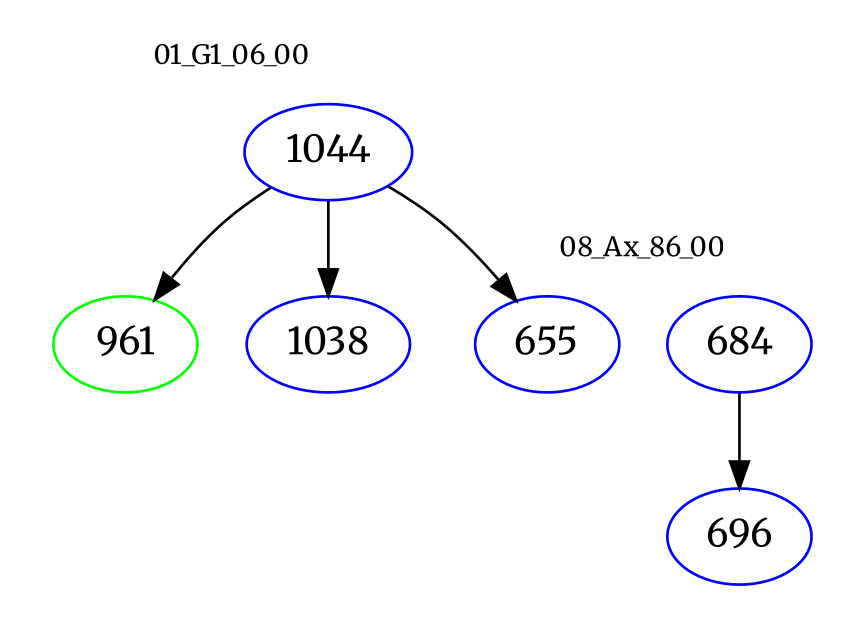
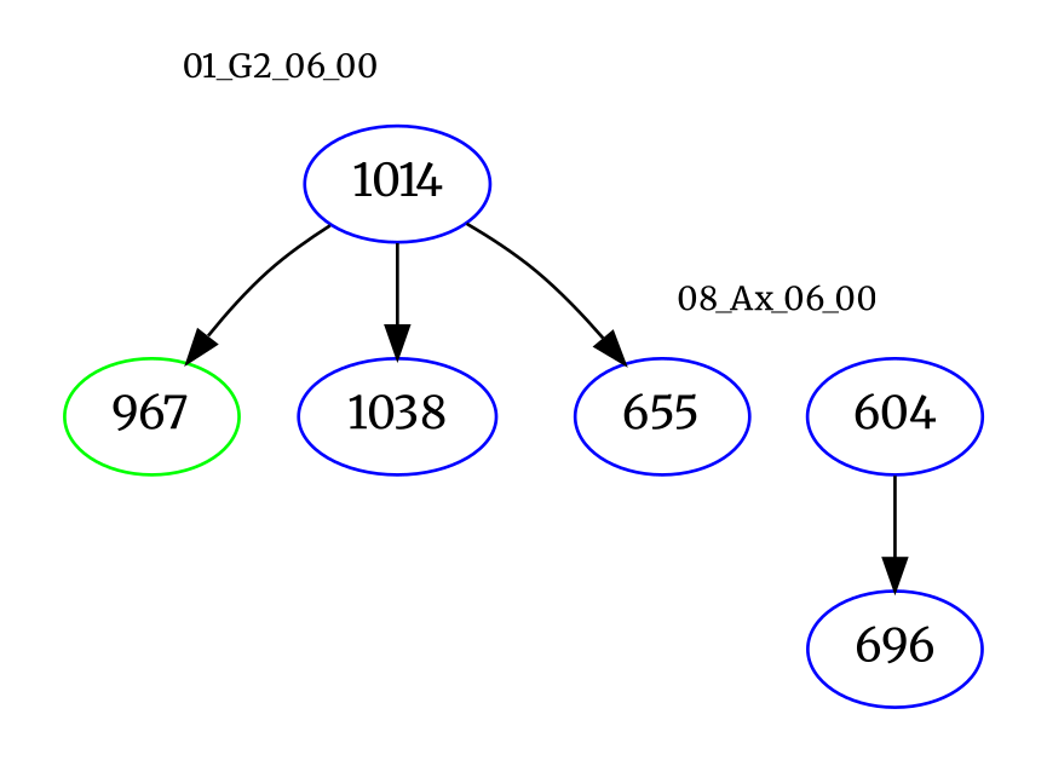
  digraph {
    fontname=Merriweather
    node [color=blue fontname=Merriweather]
    edge [color=black fontname=Merriweather]
-   n1 [label=684]
+   n1 [label=604]
    n2 [label=655]
    n3 [label=696]
-   n4 [label=1044]
-   n5 [color=green label=961]
+   n4 [label=1014]
+   n5 [color=green label=967]
    n6 [label=1038]
    subgraph cluster_1 {
      color=white
      fontsize=10
-     label="08_Ax_86_00"
+     label="08_Ax_06_00"
      n1
      n2
      n3
    }
    subgraph cluster_2 {
      color=white
      fontsize=10
-     label="01_G1_06_00"
+     label="01_G2_06_00"
      n4
      n5
      n6
    }
    n1 -> n3
    n4 -> n2
    n4 -> n5
    n4 -> n6
  }
